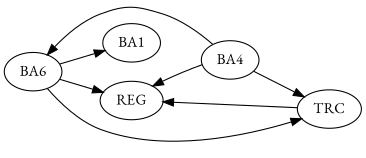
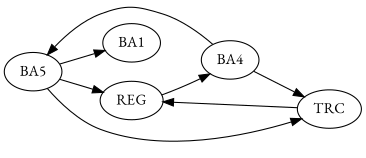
  strict digraph {
    fontname="EB Garamond"
    rankdir=LR
    node [fontname="EB Garamond"]
    edge [fontname="EB Garamond"]
    n1 [label=BA1]
    n2 [label=REG]
    n3 [label=TRC]
    n4 [label=BA4]
-   n5 [label=BA6]
+   n5 [label=BA5]
    n3 -> n2
-   n4 -> n2
+   n2 -> n4
    n4 -> n3
    n4 -> n5
    n5 -> n1
    n5 -> n2
    n5 -> n3
  }
